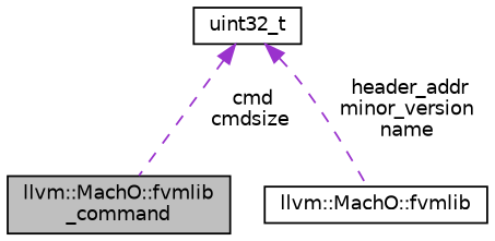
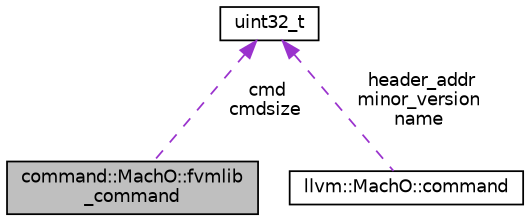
  digraph {
    node [color=black fontname=Helvetica fontsize=10 shape=box]
    edge [color=darkorchid3 dir=back fontname=Helvetica fontsize=10 labelfontname=Helvetica labelfontsize=10 style=dashed]
-   n1 [fillcolor=grey75 fontcolor=black height=0.2 label="llvm::MachO::fvmlib\l_command" style=filled width=0.4]
+   n1 [fillcolor=grey75 fontcolor=black height=0.2 label="command::MachO::fvmlib\l_command" style=filled width=0.4]
    n2 [height=0.2 label=uint32_t width=0.4]
-   n3 [height=0.2 label="llvm::MachO::fvmlib" width=0.4]
+   n3 [height=0.2 label="llvm::MachO::command" width=0.4]
    n2 -> n1 [label=" cmd\ncmdsize"]
    n2 -> n3 [label=" header_addr\nminor_version\nname"]
  }
